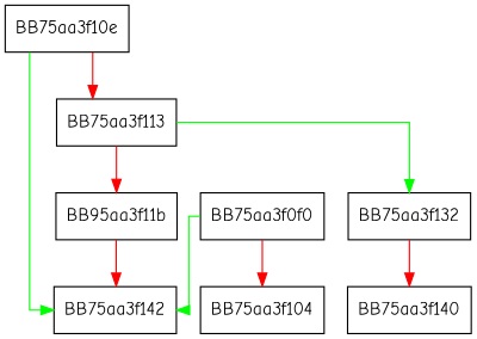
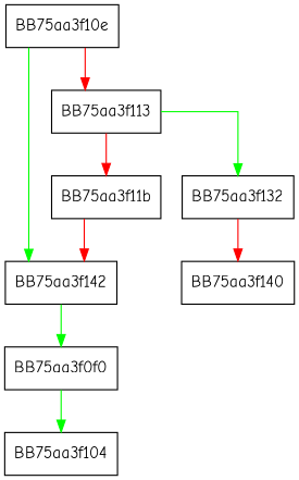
  digraph {
    fontname="Comic Neue"
    splines=ortho
    node [fontname="Comic Neue" shape=box]
    edge [color=red fontname="Comic Neue"]
    BB75aa3f0f0
    BB75aa3f142
    BB75aa3f104
    BB75aa3f113
    BB75aa3f132
-   BB75aa3f11b [label=BB95aa3f11b]
+   BB75aa3f11b
    BB75aa3f10e
    BB75aa3f140
-   BB75aa3f0f0 -> BB75aa3f142 [color=green]
-   BB75aa3f0f0 -> BB75aa3f104
+   BB75aa3f142 -> BB75aa3f0f0 [color=green]
+   BB75aa3f0f0 -> BB75aa3f104 [color=green]
    BB75aa3f113 -> BB75aa3f132 [color=green]
    BB75aa3f113 -> BB75aa3f11b
    BB75aa3f132 -> BB75aa3f140
    BB75aa3f11b -> BB75aa3f142
    BB75aa3f10e -> BB75aa3f142 [color=green]
    BB75aa3f10e -> BB75aa3f113
  }
